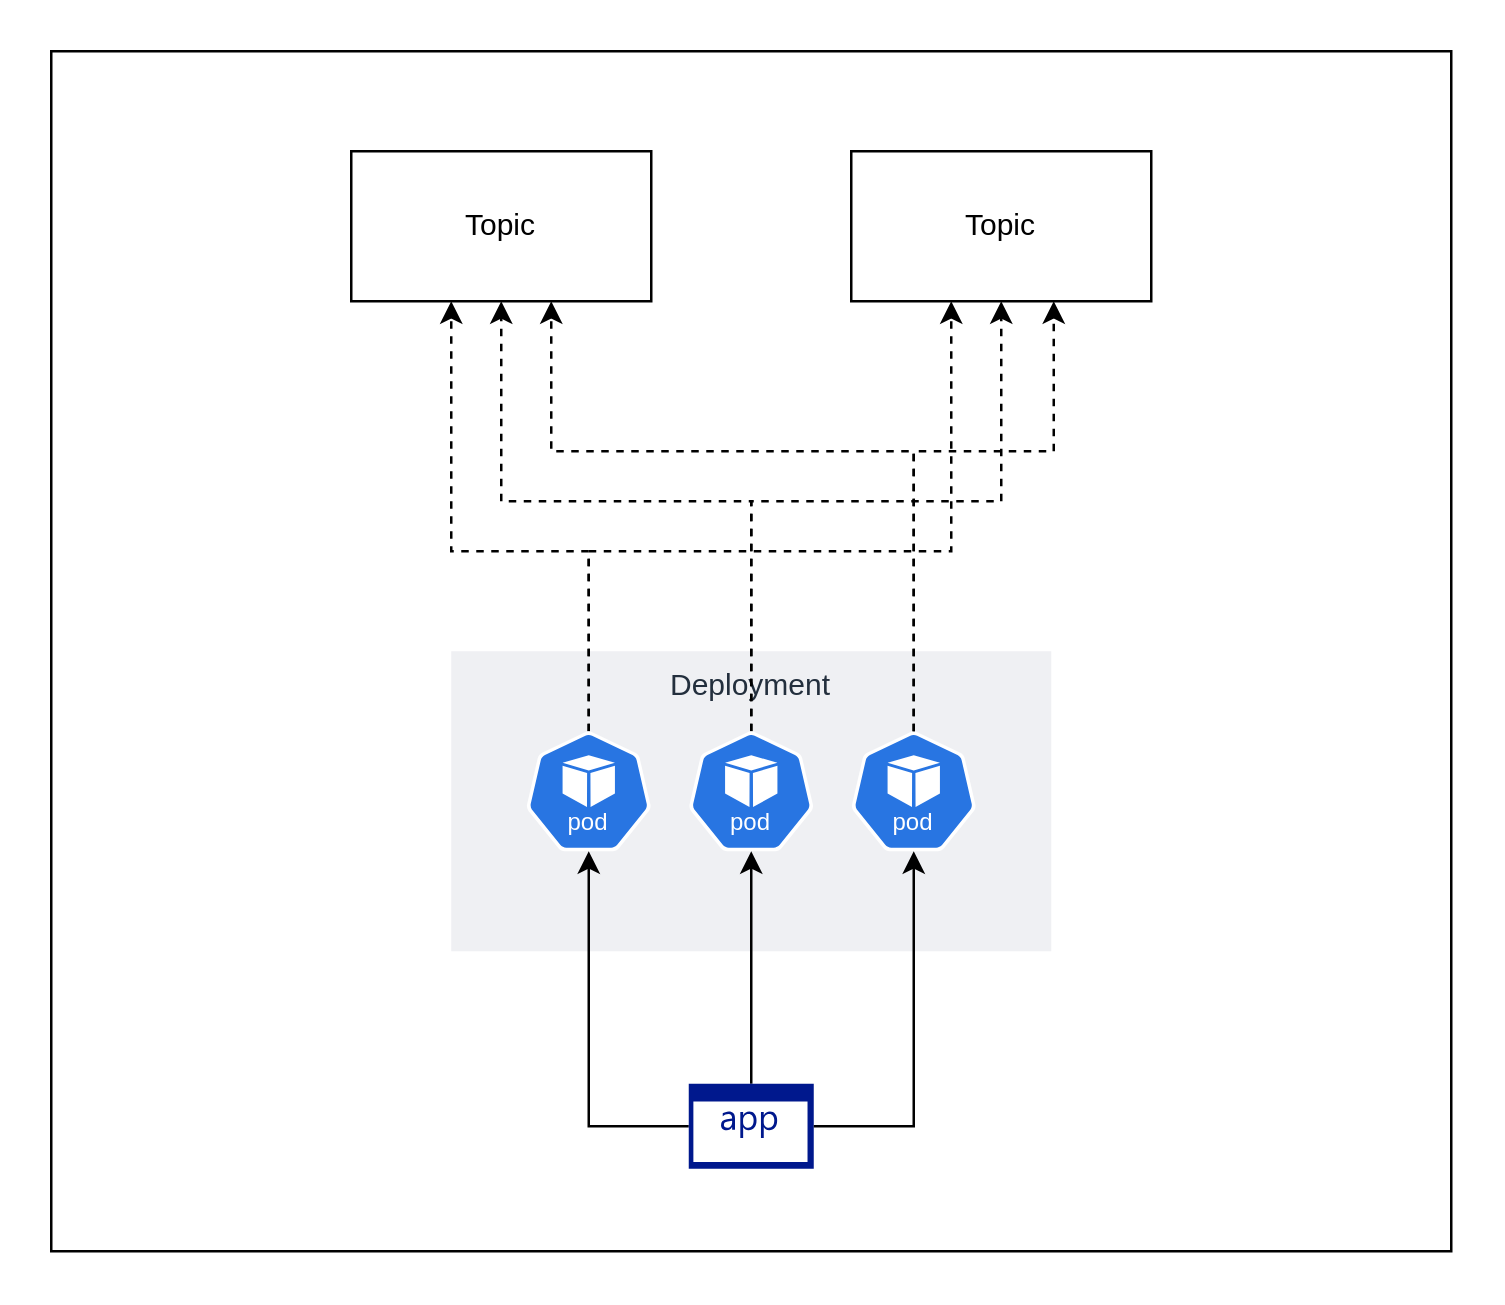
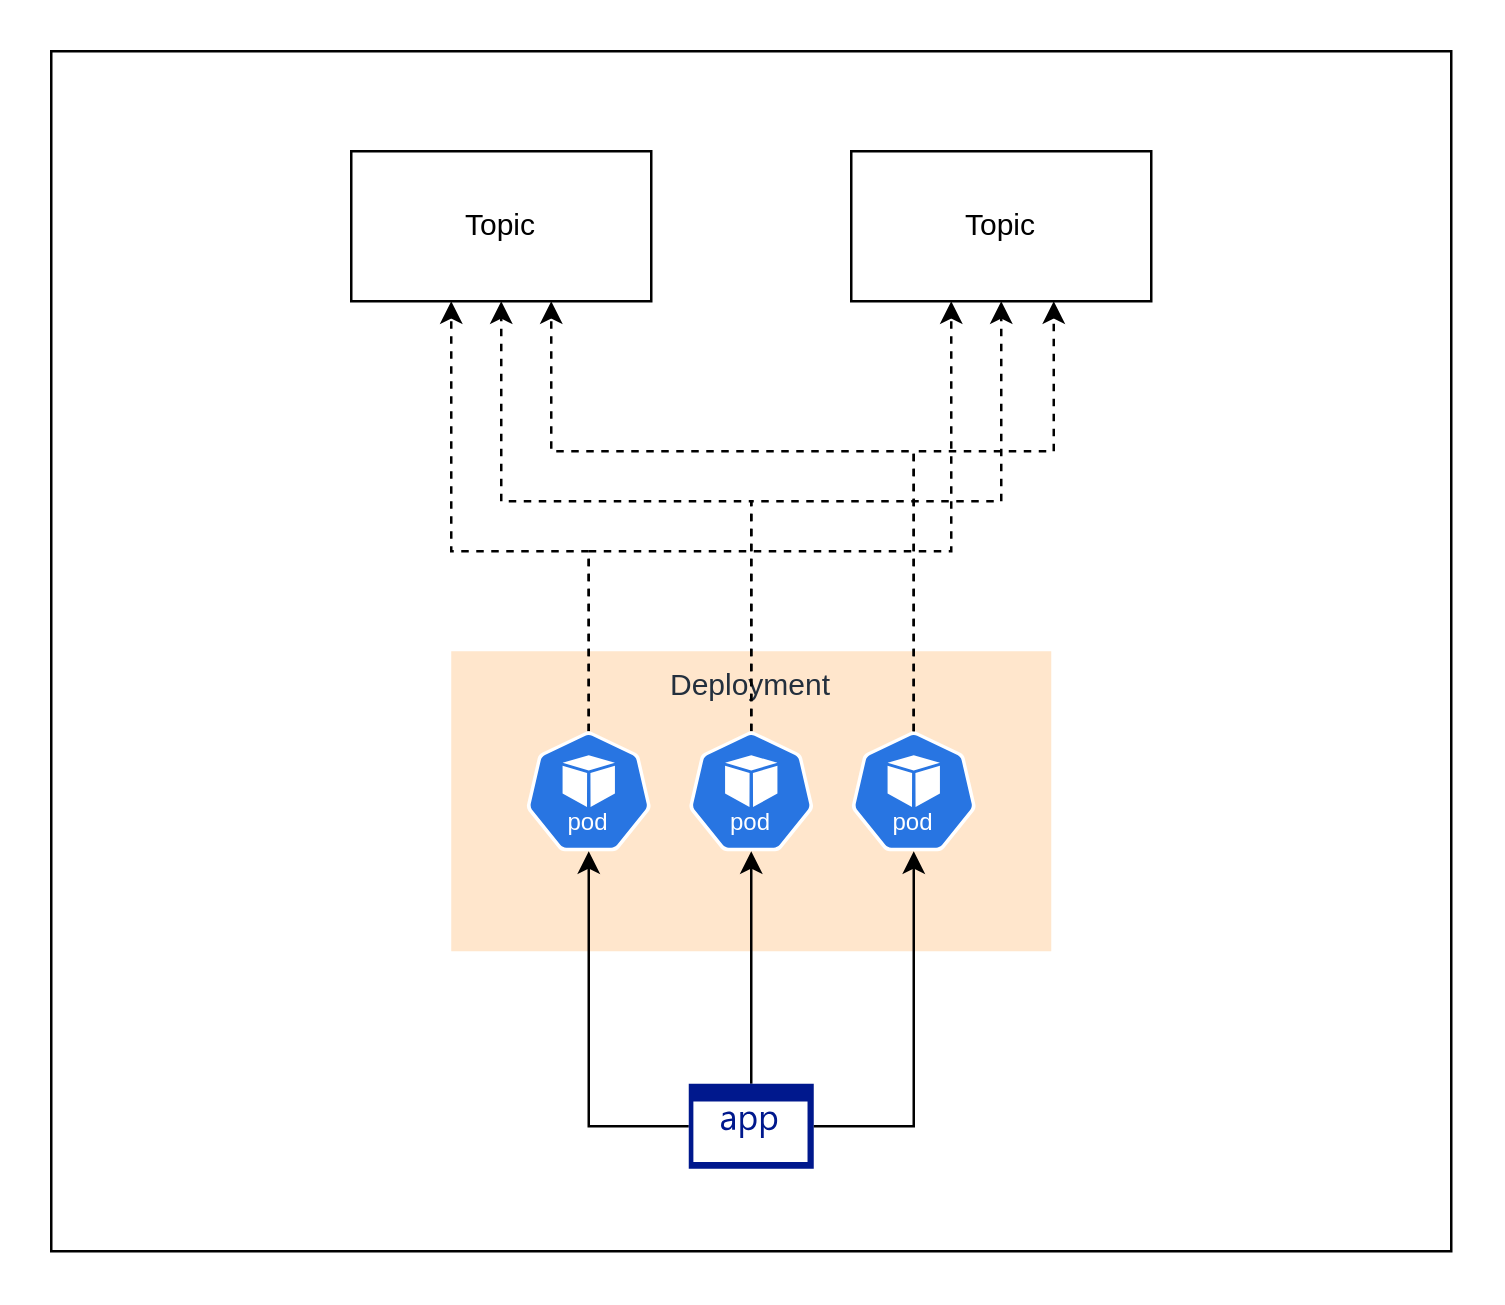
  <mxCell id="0" />
  <mxCell id="1" parent="0" />
  <mxCell id="2" value="" style="rounded=0;whiteSpace=wrap;html=1;" vertex="1" parent="1"><mxGeometry x="20" y="20" width="560" height="480" as="geometry" /></mxCell>
  <mxCell id="3" value="Topic" style="rounded=0;whiteSpace=wrap;html=1;" vertex="1" parent="1"><mxGeometry x="340" y="60" width="120" height="60" as="geometry" /></mxCell>
  <mxCell id="4" value="Topic" style="rounded=0;whiteSpace=wrap;html=1;" vertex="1" parent="1"><mxGeometry x="140" y="60" width="120" height="60" as="geometry" /></mxCell>
- <mxCell id="5" value="Deployment" style="fillColor=#EFF0F3;strokeColor=none;dashed=0;verticalAlign=top;fontStyle=0;fontColor=#232F3D;whiteSpace=wrap;html=1;" vertex="1" parent="1"><mxGeometry x="180" y="260" width="240" height="120" as="geometry" /></mxCell>
+ <mxCell id="5" value="Deployment" style="fillColor=#ffe6cc;strokeColor=none;dashed=0;verticalAlign=top;fontStyle=0;fontColor=#232F3D;whiteSpace=wrap;html=1;" vertex="1" parent="1"><mxGeometry x="180" y="260" width="240" height="120" as="geometry" /></mxCell>
  <mxCell id="6" style="edgeStyle=orthogonalEdgeStyle;rounded=0;orthogonalLoop=1;jettySize=auto;html=1;dashed=1;" edge="1" parent="1" source="8" target="4"><mxGeometry relative="1" as="geometry"><mxPoint x="180" y="120" as="targetPoint" /><Array as="points"><mxPoint x="235" y="220" /><mxPoint x="180" y="220" /></Array></mxGeometry></mxCell>
  <mxCell id="7" style="edgeStyle=orthogonalEdgeStyle;rounded=0;orthogonalLoop=1;jettySize=auto;html=1;dashed=1;" edge="1" parent="1" source="8" target="3"><mxGeometry relative="1" as="geometry"><Array as="points"><mxPoint x="235" y="220" /><mxPoint x="380" y="220" /></Array></mxGeometry></mxCell>
  <mxCell id="8" value="" style="aspect=fixed;sketch=0;html=1;dashed=0;whitespace=wrap;verticalLabelPosition=bottom;verticalAlign=top;fillColor=#2875E2;strokeColor=#ffffff;points=[[0.005,0.63,0],[0.1,0.2,0],[0.9,0.2,0],[0.5,0,0],[0.995,0.63,0],[0.72,0.99,0],[0.5,1,0],[0.28,0.99,0]];shape=mxgraph.kubernetes.icon2;kubernetesLabel=1;prIcon=pod" vertex="1" parent="1"><mxGeometry x="210" y="292" width="50" height="48" as="geometry" /></mxCell>
  <mxCell id="9" style="edgeStyle=orthogonalEdgeStyle;rounded=0;orthogonalLoop=1;jettySize=auto;html=1;dashed=1;" edge="1" parent="1" source="11" target="4"><mxGeometry relative="1" as="geometry"><mxPoint x="200" y="120" as="targetPoint" /><Array as="points"><mxPoint x="300" y="200" /><mxPoint x="200" y="200" /></Array></mxGeometry></mxCell>
  <mxCell id="10" style="edgeStyle=orthogonalEdgeStyle;rounded=0;orthogonalLoop=1;jettySize=auto;html=1;dashed=1;" edge="1" parent="1" source="11" target="3"><mxGeometry relative="1" as="geometry"><mxPoint x="380" y="150" as="targetPoint" /><Array as="points"><mxPoint x="300" y="200" /><mxPoint x="400" y="200" /></Array></mxGeometry></mxCell>
  <mxCell id="11" value="" style="aspect=fixed;sketch=0;html=1;dashed=0;whitespace=wrap;verticalLabelPosition=bottom;verticalAlign=top;fillColor=#2875E2;strokeColor=#ffffff;points=[[0.005,0.63,0],[0.1,0.2,0],[0.9,0.2,0],[0.5,0,0],[0.995,0.63,0],[0.72,0.99,0],[0.5,1,0],[0.28,0.99,0]];shape=mxgraph.kubernetes.icon2;kubernetesLabel=1;prIcon=pod" vertex="1" parent="1"><mxGeometry x="275" y="292" width="50" height="48" as="geometry" /></mxCell>
  <mxCell id="12" value="" style="aspect=fixed;sketch=0;html=1;dashed=0;whitespace=wrap;verticalLabelPosition=bottom;verticalAlign=top;fillColor=#2875E2;strokeColor=#ffffff;points=[[0.005,0.63,0],[0.1,0.2,0],[0.9,0.2,0],[0.5,0,0],[0.995,0.63,0],[0.72,0.99,0],[0.5,1,0],[0.28,0.99,0]];shape=mxgraph.kubernetes.icon2;kubernetesLabel=1;prIcon=pod" vertex="1" parent="1"><mxGeometry x="340" y="292" width="50" height="48" as="geometry" /></mxCell>
  <mxCell id="13" style="edgeStyle=orthogonalEdgeStyle;rounded=0;orthogonalLoop=1;jettySize=auto;html=1;dashed=1;" edge="1" parent="1" source="12" target="4"><mxGeometry relative="1" as="geometry"><Array as="points"><mxPoint x="365" y="180" /><mxPoint x="220" y="180" /></Array></mxGeometry></mxCell>
  <mxCell id="14" style="edgeStyle=orthogonalEdgeStyle;rounded=0;orthogonalLoop=1;jettySize=auto;html=1;dashed=1;" edge="1" parent="1" source="12" target="3"><mxGeometry relative="1" as="geometry"><Array as="points"><mxPoint x="365" y="180" /><mxPoint x="421" y="180" /></Array></mxGeometry></mxCell>
  <mxCell id="15" style="edgeStyle=orthogonalEdgeStyle;rounded=0;orthogonalLoop=1;jettySize=auto;html=1;" edge="1" parent="1" source="17" target="11"><mxGeometry relative="1" as="geometry" /></mxCell>
  <mxCell id="16" style="edgeStyle=orthogonalEdgeStyle;rounded=0;orthogonalLoop=1;jettySize=auto;html=1;" edge="1" parent="1" source="17" target="8"><mxGeometry relative="1" as="geometry" /></mxCell>
  <mxCell id="17" value="" style="sketch=0;aspect=fixed;pointerEvents=1;shadow=0;dashed=0;html=1;strokeColor=none;labelPosition=center;verticalLabelPosition=bottom;verticalAlign=top;align=center;fillColor=#00188D;shape=mxgraph.mscae.enterprise.application" vertex="1" parent="1"><mxGeometry x="275" y="433" width="50" height="34" as="geometry" /></mxCell>
  <mxCell id="18" style="edgeStyle=orthogonalEdgeStyle;rounded=0;orthogonalLoop=1;jettySize=auto;html=1;entryX=0.5;entryY=1;entryDx=0;entryDy=0;entryPerimeter=0;" edge="1" parent="1" source="17" target="12"><mxGeometry relative="1" as="geometry" /></mxCell>
